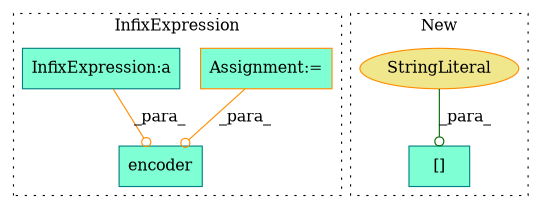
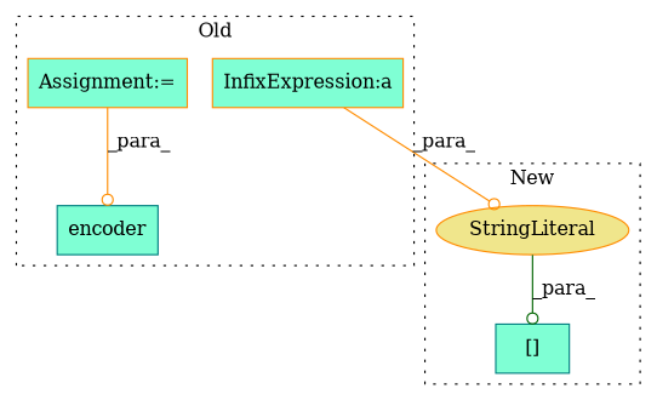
  digraph {
    node [color=darkorange fillcolor=aquamarine shape=box style=filled]
    edge [arrowhead=odot color=darkorange]
    n1 [a=32 color=teal l="8,1" label=encoder s="10107,10209"]
    n2 [a=7 l=1 label="Assignment:=" s=10089]
-   n3 [a=27 color=teal l=3 label="InfixExpression:a" s=10171]
+   n3 [a=27 l=3 label="InfixExpression:a" s=10171]
    n4 [a=2 color=teal l="7,1" label="[]" s="10551,10565"]
    n5 [a=45 fillcolor=khaki l=7 label=StringLiteral s=10558 shape=ellipse]
    subgraph cluster_1 {
-     label=InfixExpression
+     label=Old
      style=dotted
      n1
      n2
      n3
    }
    subgraph cluster_2 {
      label=New
      style=dotted
      n4
      n5
    }
    n2 -> n1 [label=_para_]
-   n3 -> n1 [label=_para_]
+   n3 -> n5 [label=_para_]
    n5 -> n4 [color=darkgreen label=_para_]
  }
